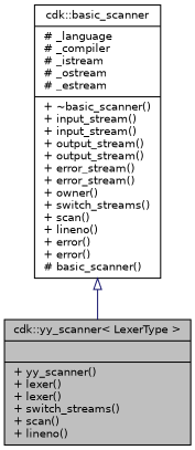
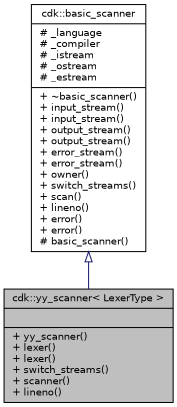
  digraph {
    node [color=black fontname=Helvetica fontsize=10 shape=record style=filled]
-   n1 [fillcolor=grey75 fontcolor=black height=0.2 label="{cdk::yy_scanner\< LexerType \>\n||+ yy_scanner()\l+ lexer()\l+ lexer()\l+ switch_streams()\l+ scan()\l+ lineno()\l}" width=0.4]
+   n1 [fillcolor=grey75 fontcolor=black height=0.2 label="{cdk::yy_scanner\< LexerType \>\n||+ yy_scanner()\l+ lexer()\l+ lexer()\l+ switch_streams()\l+ scanner()\l+ lineno()\l}" width=0.4]
    n2 [fillcolor=white height=0.2 label="{cdk::basic_scanner\n|# _language\l# _compiler\l# _istream\l# _ostream\l# _estream\l|+ ~basic_scanner()\l+ input_stream()\l+ input_stream()\l+ output_stream()\l+ output_stream()\l+ error_stream()\l+ error_stream()\l+ owner()\l+ switch_streams()\l+ scan()\l+ lineno()\l+ error()\l+ error()\l# basic_scanner()\l}" width=0.4]
    n2 -> n1 [arrowtail=onormal color=midnightblue dir=back fontname=Helvetica fontsize=10 labelfontname=Helvetica labelfontsize=10 style=solid]
  }
